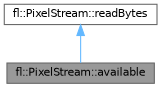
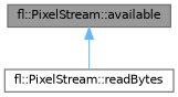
  digraph {
    rankdir=TB
    node [fontname=Helvetica fontsize=10 shape=box style=filled]
    n1 [color=gray40 fillcolor=grey60 fontcolor=black height=0.2 label="fl::PixelStream::available" width=0.4]
    n2 [color=grey40 fillcolor=white height=0.2 label="fl::PixelStream::readBytes" width=0.4]
-   n2 -> n1 [color=steelblue1 dir=back fontname=Helvetica fontsize=10 labelfontname=Helvetica labelfontsize=10 style=solid]
+   n1 -> n2 [color=steelblue1 dir=back fontname=Helvetica fontsize=10 labelfontname=Helvetica labelfontsize=10 style=solid]
  }
